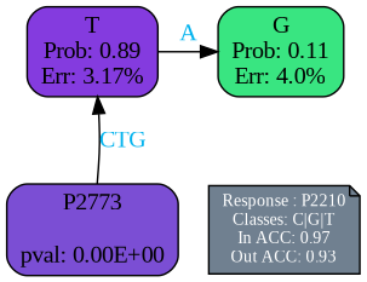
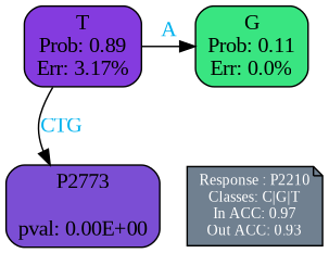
  digraph {
    fontname="Liberation Serif"
    ranksep=equally
    splines=polylines
    node [color=black fontname="Liberation Serif" shape=box style="filled, rounded"]
    edge [fontcolor=deepskyblue2 fontname="Liberation Serif"]
-   n1 [fillcolor="#39e581" label="G\nProb: 0.11\nErr: 4.0%"]
+   n1 [fillcolor="#39e581" label="G\nProb: 0.11\nErr: 0.0%"]
    n2 [fillcolor="#843bdf" label="T\nProb: 0.89\nErr: 3.17%"]
    n3 [align=left fillcolor=slategray fontcolor=white fontsize=10 label="Response : P2210\nClasses: C|G|T\nIn ACC: 0.97\nOut ACC: 0.93\n" shape=note style=filled]
    n4 [fillcolor="#7b4ed4" label="P2773\n\npval: 0.00E+00"]
    subgraph sub_1 {
      rank=same
      n1
      n2
    }
    subgraph sub_2 {
      rank=same
      n3
      n4
    }
    n2 -> n1 [label=A]
-   n4 -> n2 [label=CTG]
+   n2 -> n4 [label=CTG]
  }
